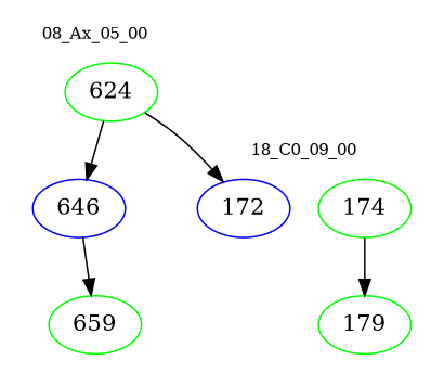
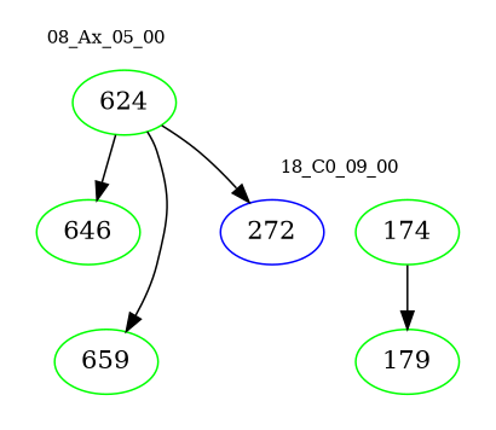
  digraph {
    node [color=green]
    edge [color=black]
    n1 [label=624]
-   n2 [color=blue label=646]
+   n2 [label=646]
    n3 [label=659]
    n4 [label=174]
-   n5 [color=blue label=172]
+   n5 [color=blue label=272]
    n6 [label=179]
    subgraph cluster_1 {
      color=white
      fontsize=10
      label="08_Ax_05_00"
      n1
      n2
      n3
    }
    subgraph cluster_2 {
      color=white
      fontsize=10
      label="18_C0_09_00"
      n4
      n5
      n6
    }
    n1 -> n2
-   n2 -> n3
+   n1 -> n3
    n1 -> n5
    n4 -> n6
  }
